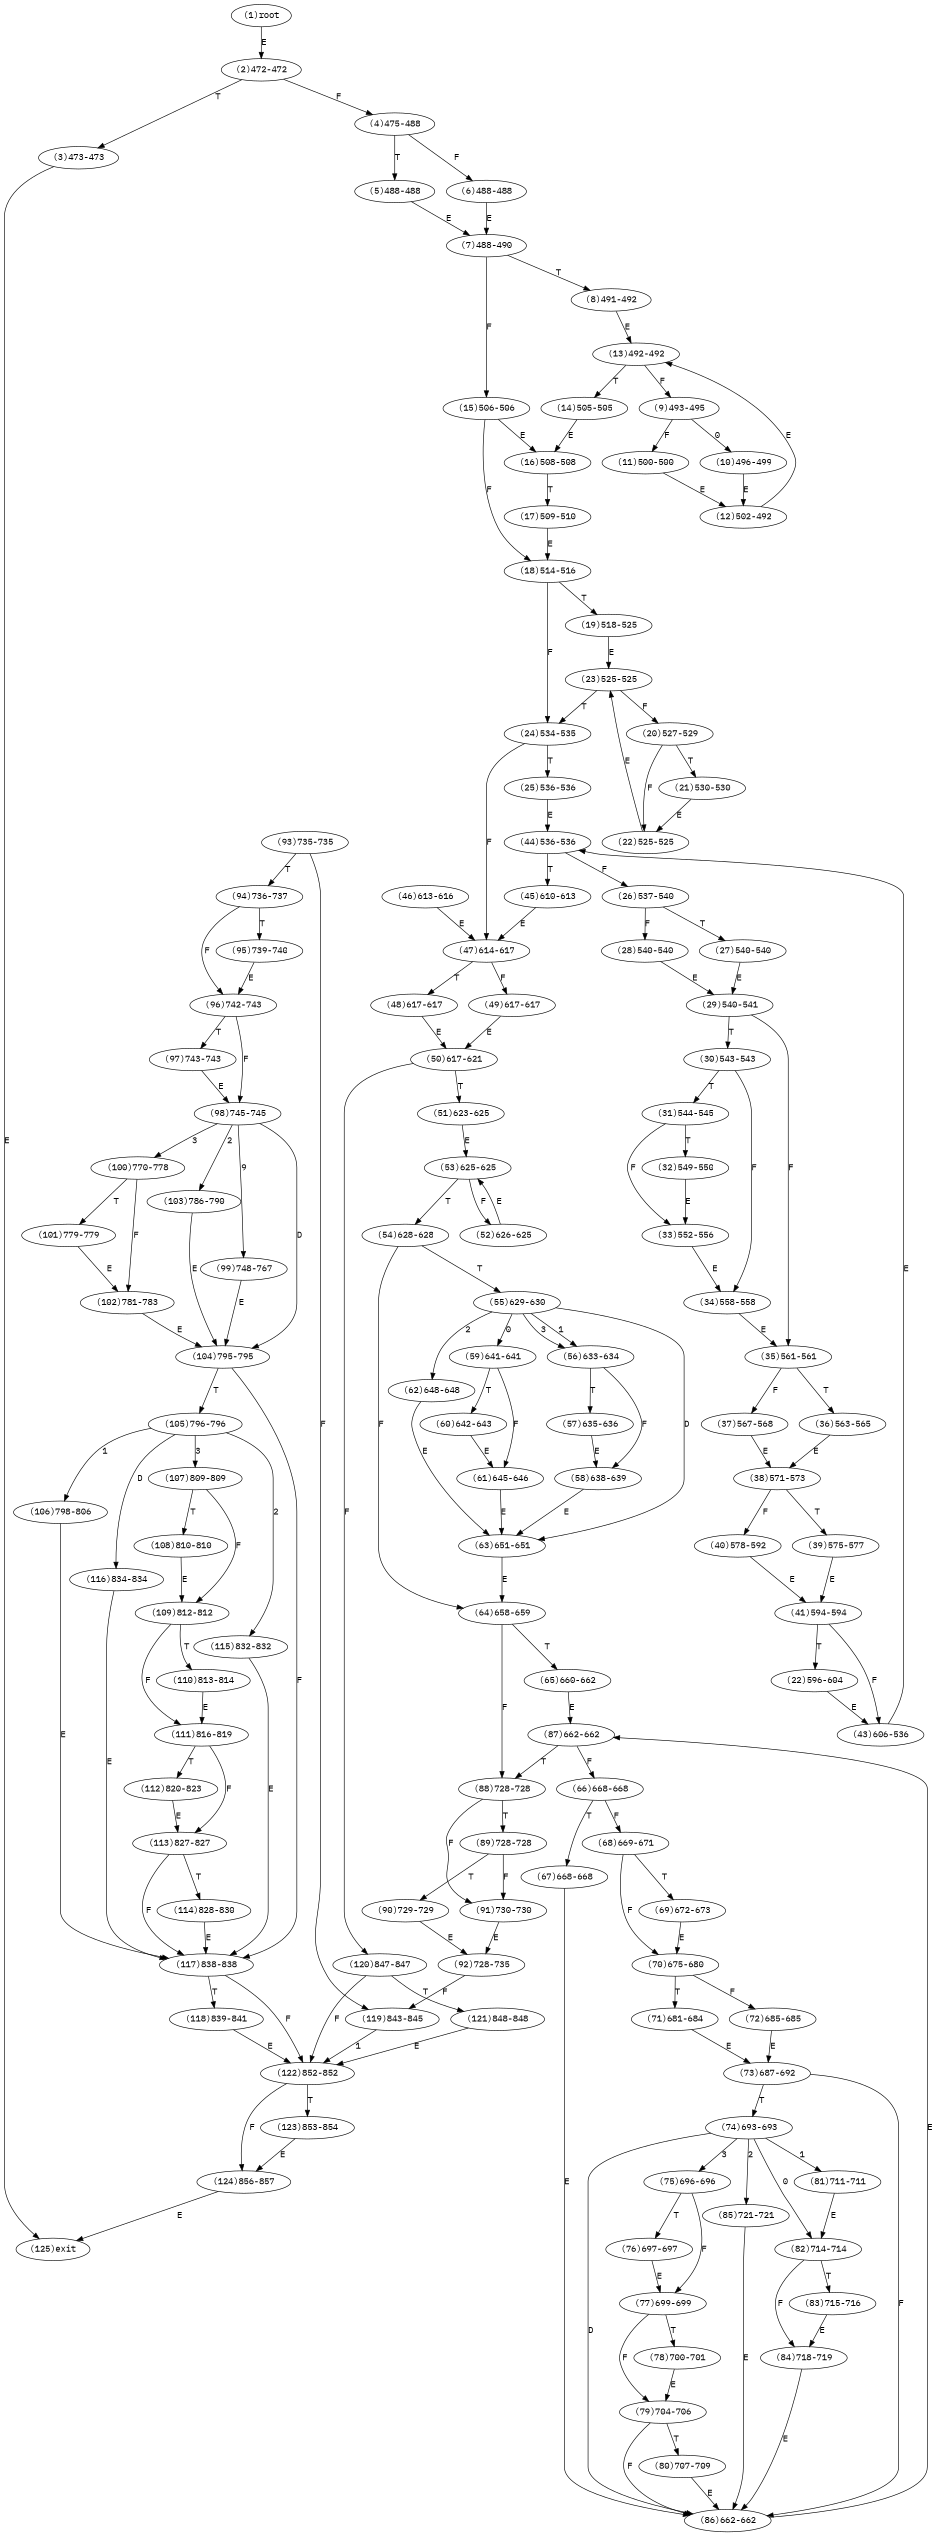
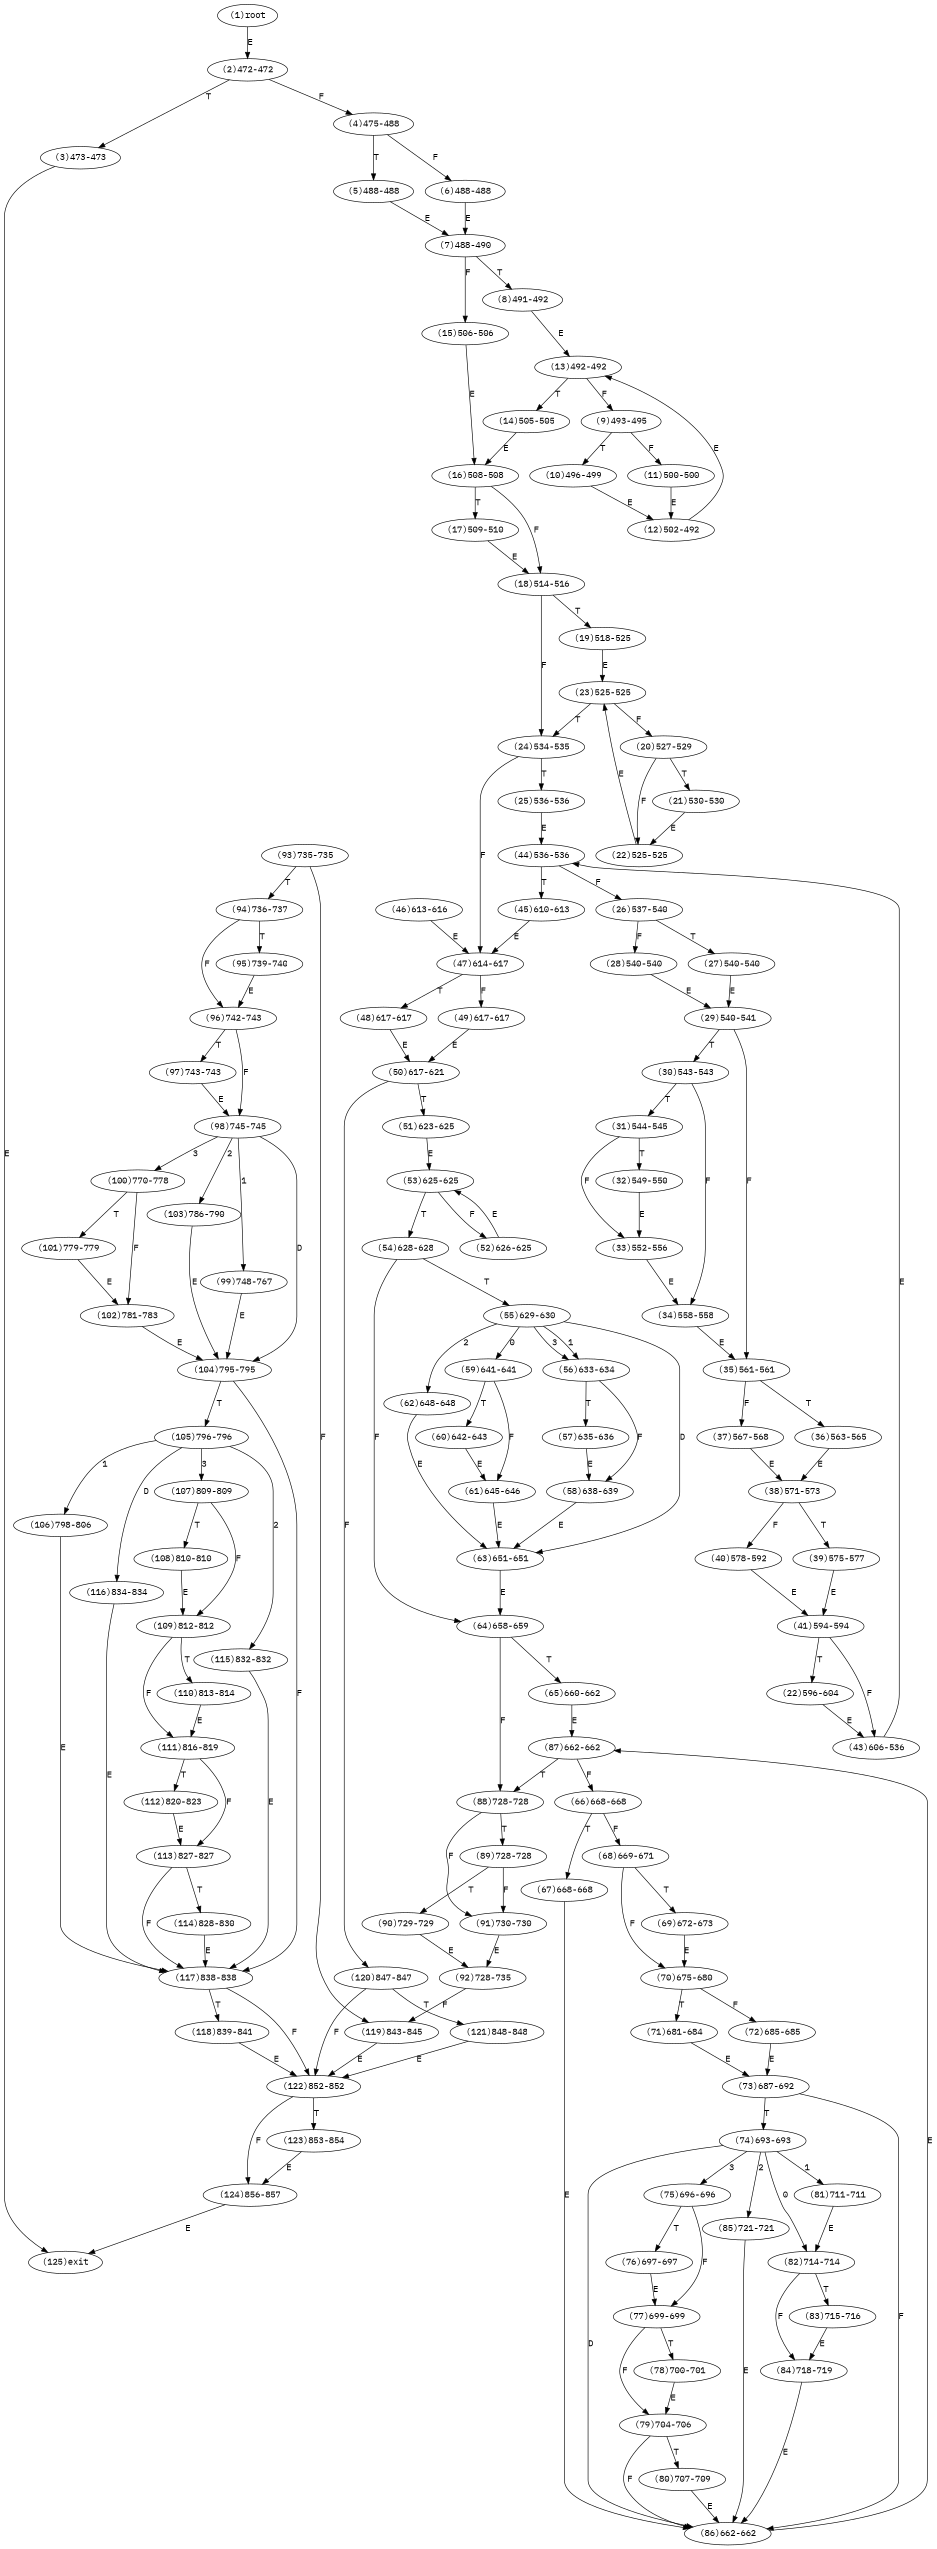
  digraph {
    fontname="IBM Plex Mono"
    node [fontname="IBM Plex Mono"]
    edge [fontname="IBM Plex Mono"]
    n1 [label="(1)root"]
    n2 [label="(2)472-472"]
    n3 [label="(3)473-473"]
    n4 [label="(4)475-488"]
    n5 [label="(125)exit"]
    n6 [label="(5)488-488"]
    n7 [label="(6)488-488"]
    n8 [label="(7)488-490"]
    n9 [label="(8)491-492"]
    n10 [label="(15)506-506"]
    n11 [label="(13)492-492"]
    n12 [label="(16)508-508"]
    n13 [label="(9)493-495"]
    n14 [label="(14)505-505"]
    n15 [label="(10)496-499"]
    n16 [label="(11)500-500"]
    n17 [label="(12)502-492"]
    n18 [label="(17)509-510"]
    n19 [label="(18)514-516"]
    n20 [label="(19)518-525"]
    n21 [label="(24)534-535"]
    n22 [label="(23)525-525"]
    n23 [label="(20)527-529"]
    n24 [label="(25)536-536"]
    n25 [label="(47)614-617"]
    n26 [label="(21)530-530"]
    n27 [label="(22)525-525"]
    n28 [label="(44)536-536"]
    n29 [label="(26)537-540"]
    n30 [label="(45)610-613"]
    n31 [label="(49)617-617"]
    n32 [label="(48)617-617"]
    n33 [label="(27)540-540"]
    n34 [label="(29)540-541"]
    n35 [label="(30)543-543"]
    n36 [label="(35)561-561"]
    n37 [label="(28)540-540"]
    n38 [label="(31)544-545"]
    n39 [label="(34)558-558"]
    n40 [label="(36)563-565"]
    n41 [label="(37)567-568"]
    n42 [label="(32)549-550"]
    n43 [label="(33)552-556"]
    n44 [label="(38)571-573"]
    n45 [label="(39)575-577"]
    n46 [label="(40)578-592"]
    n47 [label="(41)594-594"]
    n48 [label="(22)596-604"]
    n49 [label="(43)606-536"]
    n50 [label="(46)613-616"]
    n51 [label="(50)617-621"]
    n52 [label="(51)623-625"]
    n53 [label="(53)625-625"]
    n54 [label="(54)628-628"]
    n55 [label="(52)626-625"]
    n56 [label="(120)847-847"]
    n57 [label="(122)852-852"]
    n58 [label="(121)848-848"]
    n59 [label="(55)629-630"]
    n60 [label="(59)641-641"]
    n61 [label="(56)633-634"]
    n62 [label="(63)651-651"]
    n63 [label="(62)648-648"]
    n64 [label="(61)645-646"]
    n65 [label="(60)642-643"]
    n66 [label="(58)638-639"]
    n67 [label="(57)635-636"]
    n68 [label="(64)658-659"]
    n69 [label="(65)660-662"]
    n70 [label="(88)728-728"]
    n71 [label="(68)669-671"]
    n72 [label="(69)672-673"]
    n73 [label="(70)675-680"]
    n74 [label="(71)681-684"]
    n75 [label="(72)685-685"]
    n76 [label="(73)687-692"]
    n77 [label="(86)662-662"]
    n78 [label="(74)693-693"]
    n79 [label="(87)662-662"]
    n80 [label="(89)728-728"]
    n81 [label="(91)730-730"]
    n82 [label="(66)668-668"]
    n83 [label="(67)668-668"]
    n84 [label="(76)697-697"]
    n85 [label="(77)699-699"]
    n86 [label="(78)700-701"]
    n87 [label="(79)704-706"]
    n88 [label="(80)707-709"]
    n89 [label="(75)696-696"]
    n90 [label="(85)721-721"]
    n91 [label="(81)711-711"]
    n92 [label="(82)714-714"]
    n93 [label="(84)718-719"]
    n94 [label="(83)715-716"]
    n95 [label="(93)735-735"]
    n96 [label="(94)736-737"]
    n97 [label="(119)843-845"]
    n98 [label="(95)739-740"]
    n99 [label="(96)742-743"]
    n100 [label="(92)728-735"]
    n101 [label="(98)745-745"]
    n102 [label="(97)743-743"]
    n103 [label="(90)729-729"]
    n104 [label="(102)781-783"]
    n105 [label="(104)795-795"]
    n106 [label="(117)838-838"]
    n107 [label="(105)796-796"]
    n108 [label="(103)786-790"]
    n109 [label="(100)770-778"]
    n110 [label="(101)779-779"]
    n111 [label="(99)748-767"]
    n112 [label="(110)813-814"]
    n113 [label="(111)816-819"]
    n114 [label="(113)827-827"]
    n115 [label="(112)820-823"]
    n116 [label="(114)828-830"]
    n117 [label="(108)810-810"]
    n118 [label="(109)812-812"]
    n119 [label="(106)798-806"]
    n120 [label="(118)839-841"]
    n121 [label="(107)809-809"]
    n122 [label="(116)834-834"]
    n123 [label="(115)832-832"]
    n124 [label="(124)856-857"]
    n125 [label="(123)853-854"]
    n1 -> n2 [label=E]
    n2 -> n3 [label=T]
    n2 -> n4 [label=F]
    n3 -> n5 [label=E]
    n4 -> n6 [label=T]
    n4 -> n7 [label=F]
    n6 -> n8 [label=E]
    n7 -> n8 [label=E]
    n8 -> n9 [label=T]
    n8 -> n10 [label=F]
    n9 -> n11 [label=E]
    n10 -> n12 [label=E]
    n11 -> n13 [label=F]
    n11 -> n14 [label=T]
    n12 -> n18 [label=T]
-   n10 -> n19 [label=F]
-   n13 -> n15 [label=0]
+   n12 -> n19 [label=F]
+   n13 -> n15 [label=T]
    n13 -> n16 [label=F]
    n14 -> n12 [label=E]
    n15 -> n17 [label=E]
    n16 -> n17 [label=E]
    n17 -> n11 [label=E]
    n18 -> n19 [label=E]
    n19 -> n20 [label=T]
    n19 -> n21 [label=F]
    n20 -> n22 [label=E]
    n21 -> n24 [label=T]
    n21 -> n25 [label=F]
    n22 -> n21 [label=T]
    n22 -> n23 [label=F]
    n23 -> n26 [label=T]
    n23 -> n27 [label=F]
    n24 -> n28 [label=E]
    n25 -> n31 [label=F]
    n25 -> n32 [label=T]
    n26 -> n27 [label=E]
    n27 -> n22 [label=E]
    n28 -> n29 [label=F]
    n28 -> n30 [label=T]
    n29 -> n33 [label=T]
    n29 -> n37 [label=F]
    n30 -> n25 [label=E]
    n31 -> n51 [label=E]
    n32 -> n51 [label=E]
    n33 -> n34 [label=E]
    n34 -> n35 [label=T]
    n34 -> n36 [label=F]
    n35 -> n38 [label=T]
    n35 -> n39 [label=F]
    n36 -> n40 [label=T]
    n36 -> n41 [label=F]
    n37 -> n34 [label=E]
    n38 -> n42 [label=T]
    n38 -> n43 [label=F]
    n39 -> n36 [label=E]
    n40 -> n44 [label=E]
    n41 -> n44 [label=E]
    n42 -> n43 [label=E]
    n43 -> n39 [label=E]
    n44 -> n45 [label=T]
    n44 -> n46 [label=F]
    n45 -> n47 [label=E]
    n46 -> n47 [label=E]
    n47 -> n48 [label=T]
    n47 -> n49 [label=F]
    n48 -> n49 [label=E]
    n49 -> n28 [label=E]
    n50 -> n25 [label=E]
    n51 -> n52 [label=T]
    n51 -> n56 [label=F]
    n52 -> n53 [label=E]
    n53 -> n54 [label=T]
    n53 -> n55 [label=F]
    n54 -> n59 [label=T]
    n54 -> n68 [label=F]
    n55 -> n53 [label=E]
    n56 -> n57 [label=F]
    n56 -> n58 [label=T]
    n57 -> n124 [label=F]
    n57 -> n125 [label=T]
    n58 -> n57 [label=E]
    n59 -> n60 [label=0]
    n59 -> n61 [label=1]
    n59 -> n61 [label=3]
    n59 -> n62 [label=D]
    n59 -> n63 [label=2]
    n60 -> n64 [label=F]
    n60 -> n65 [label=T]
    n61 -> n66 [label=F]
    n61 -> n67 [label=T]
    n62 -> n68 [label=E]
    n63 -> n62 [label=E]
    n64 -> n62 [label=E]
    n65 -> n64 [label=E]
    n66 -> n62 [label=E]
    n67 -> n66 [label=E]
    n68 -> n69 [label=T]
    n68 -> n70 [label=F]
    n69 -> n79 [label=E]
    n70 -> n80 [label=T]
    n70 -> n81 [label=F]
    n71 -> n72 [label=T]
    n71 -> n73 [label=F]
    n72 -> n73 [label=E]
    n73 -> n74 [label=T]
    n73 -> n75 [label=F]
    n74 -> n76 [label=E]
    n75 -> n76 [label=E]
    n76 -> n77 [label=F]
    n76 -> n78 [label=T]
    n77 -> n79 [label=E]
    n78 -> n77 [label=D]
    n78 -> n89 [label=3]
    n78 -> n90 [label=2]
    n78 -> n91 [label=1]
    n78 -> n92 [label=0]
    n79 -> n70 [label=T]
    n79 -> n82 [label=F]
    n80 -> n81 [label=F]
    n80 -> n103 [label=T]
    n81 -> n100 [label=E]
    n82 -> n71 [label=F]
    n82 -> n83 [label=T]
    n83 -> n77 [label=E]
    n84 -> n85 [label=E]
    n85 -> n86 [label=T]
    n85 -> n87 [label=F]
    n86 -> n87 [label=E]
    n87 -> n77 [label=F]
    n87 -> n88 [label=T]
    n88 -> n77 [label=E]
    n89 -> n84 [label=T]
    n89 -> n85 [label=F]
    n90 -> n77 [label=E]
    n91 -> n92 [label=E]
    n92 -> n93 [label=F]
    n92 -> n94 [label=T]
    n93 -> n77 [label=E]
    n94 -> n93 [label=E]
    n95 -> n96 [label=T]
    n95 -> n97 [label=F]
    n96 -> n98 [label=T]
    n96 -> n99 [label=F]
-   n97 -> n57 [label=1]
+   n97 -> n57 [label=E]
    n98 -> n99 [label=E]
    n99 -> n101 [label=F]
    n99 -> n102 [label=T]
    n100 -> n97 [label=F]
    n101 -> n105 [label=D]
    n101 -> n108 [label=2]
    n101 -> n109 [label=3]
-   n101 -> n111 [label=9]
+   n101 -> n111 [label=1]
    n102 -> n101 [label=E]
    n103 -> n100 [label=E]
    n104 -> n105 [label=E]
    n105 -> n106 [label=F]
    n105 -> n107 [label=T]
    n106 -> n57 [label=F]
    n106 -> n120 [label=T]
    n107 -> n119 [label=1]
    n107 -> n121 [label=3]
    n107 -> n122 [label=D]
    n107 -> n123 [label=2]
    n108 -> n105 [label=E]
    n109 -> n104 [label=F]
    n109 -> n110 [label=T]
    n110 -> n104 [label=E]
    n111 -> n105 [label=E]
    n112 -> n113 [label=E]
    n113 -> n114 [label=F]
    n113 -> n115 [label=T]
    n114 -> n106 [label=F]
    n114 -> n116 [label=T]
    n115 -> n114 [label=E]
    n116 -> n106 [label=E]
    n117 -> n118 [label=E]
    n118 -> n112 [label=T]
    n118 -> n113 [label=F]
    n119 -> n106 [label=E]
    n120 -> n57 [label=E]
    n121 -> n117 [label=T]
    n121 -> n118 [label=F]
    n122 -> n106 [label=E]
    n123 -> n106 [label=E]
    n124 -> n5 [label=E]
    n125 -> n124 [label=E]
  }
